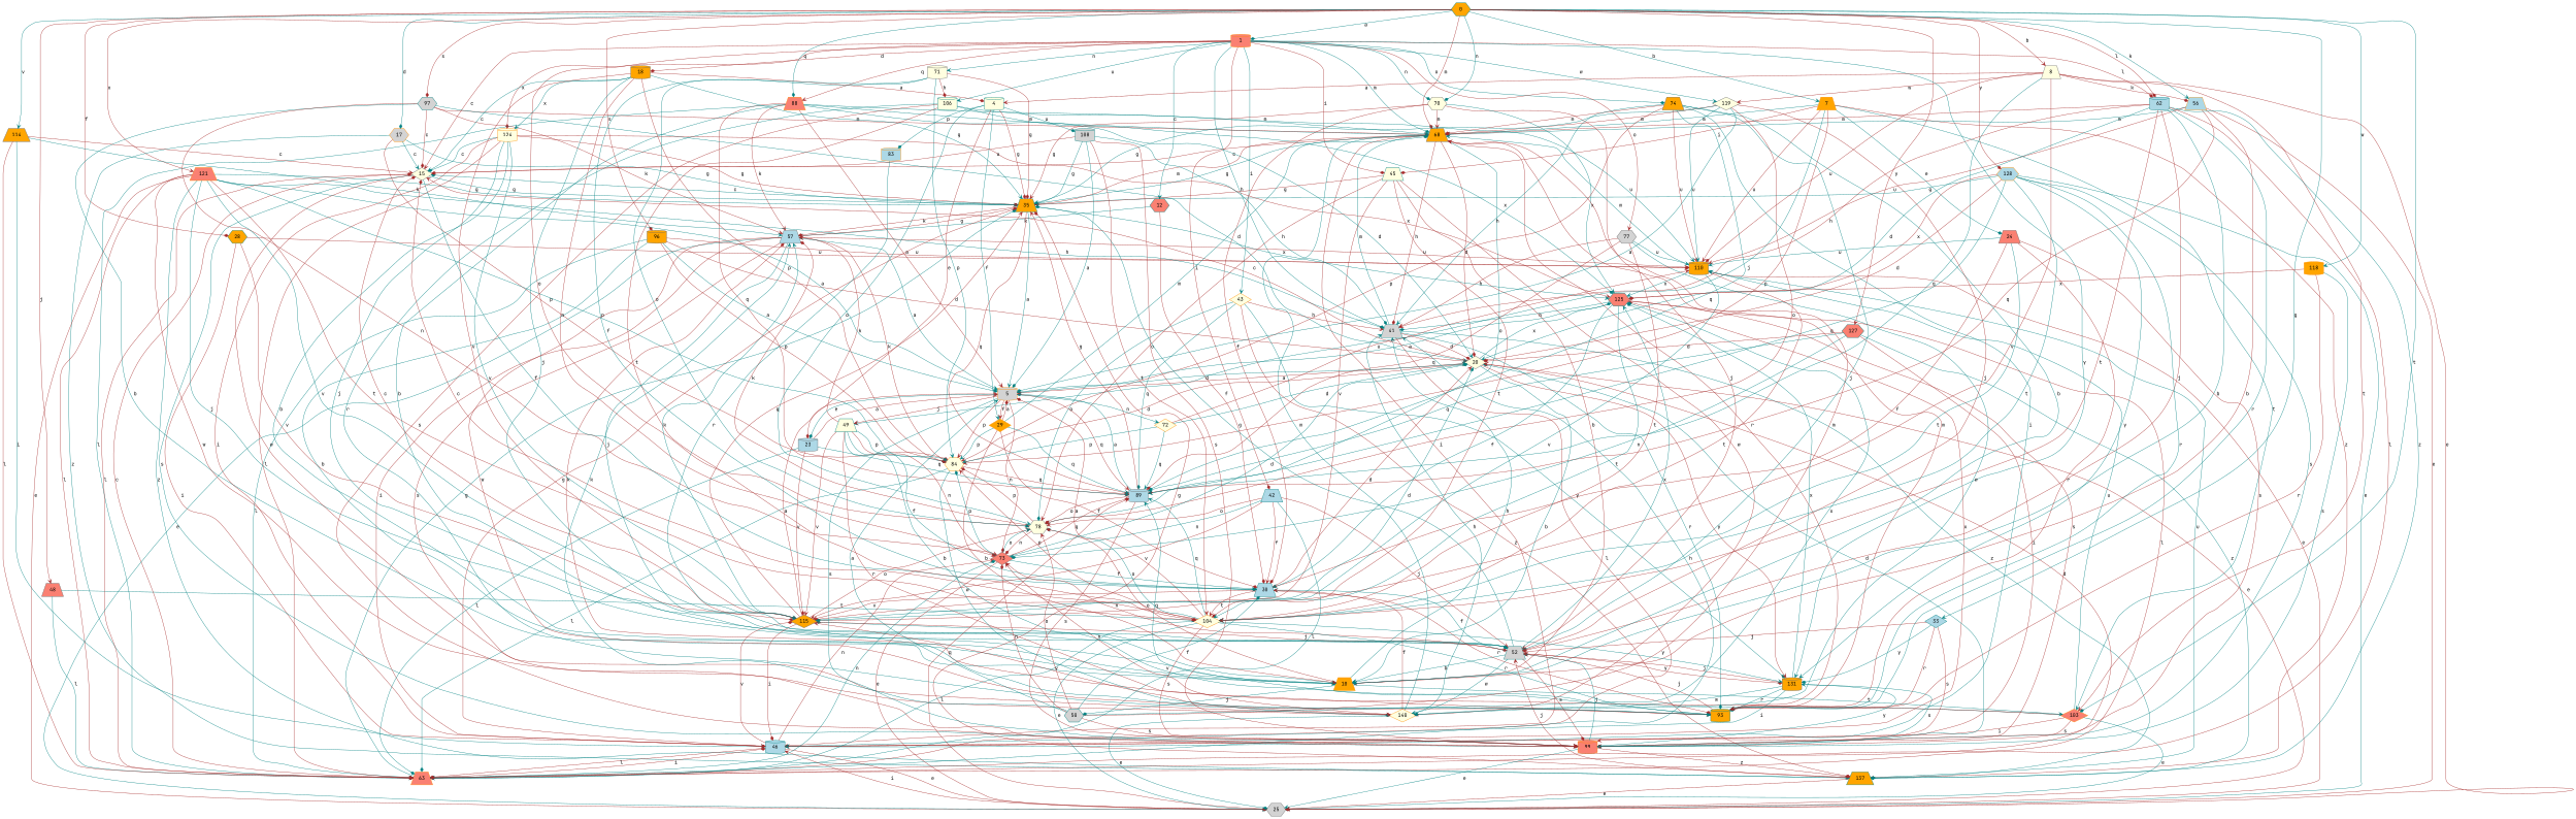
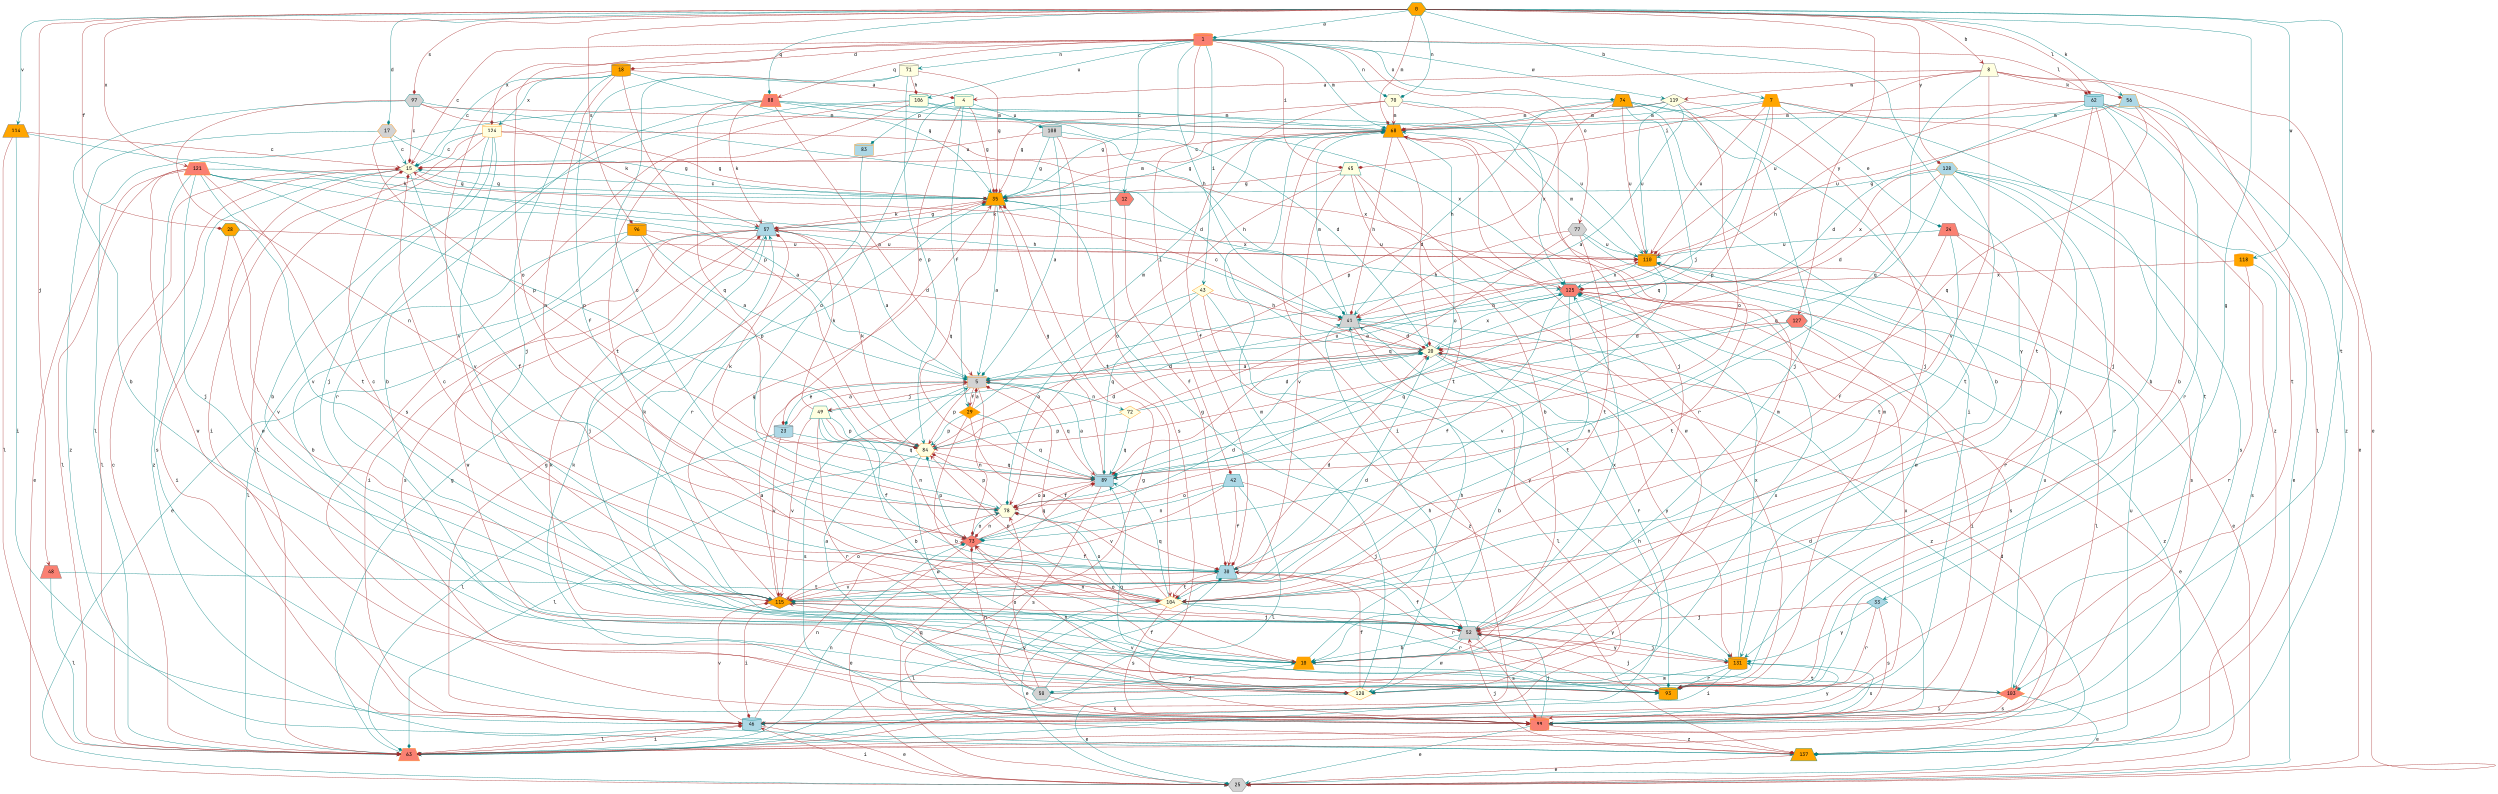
  strict digraph {
    fontname="JetBrains Mono"
    node [color=gray40 fillcolor=orange fontname="JetBrains Mono" shape=trapezium style=filled]
    edge [arrowhead=vee color=brown fontname="JetBrains Mono"]
    0 [color=teal shape=hexagon]
    1 [color=darkorange fillcolor=salmon shape=cylinder]
    7 [color=darkorange]
    8 [fillcolor=lightyellow]
    17 [color=darkorange fillcolor=lightgrey shape=hexagon]
    28 [color=teal shape=hexagon]
    33 [color=teal fillcolor=lightblue shape=diamond]
    48 [fillcolor=salmon]
    56 [color=darkorange fillcolor=lightblue]
    62 [color=teal fillcolor=lightblue shape=cylinder]
    68
    70 [fillcolor=lightyellow shape=hexagon]
    88 [color=darkorange fillcolor=salmon]
    96 [shape=cylinder]
    97 [color=teal fillcolor=lightgrey shape=hexagon]
    103 [color=darkorange fillcolor=salmon shape=diamond]
    114
    118 [color=darkorange shape=cylinder]
    121 [color=darkorange fillcolor=salmon]
    127 [color=teal fillcolor=salmon shape=hexagon]
    128 [color=darkorange fillcolor=lightblue shape=hexagon]
    12 [color=teal fillcolor=salmon shape=hexagon]
    15 [fillcolor=lightyellow shape=diamond]
    18 [shape=cylinder]
    41 [color=teal fillcolor=lightgrey]
    42 [color=teal fillcolor=lightblue]
    43 [color=darkorange fillcolor=lightyellow shape=diamond]
    45 [color=teal fillcolor=lightyellow]
    71 [fillcolor=lightyellow shape=cylinder]
    74
    77 [fillcolor=lightgrey shape=hexagon]
    78 [fillcolor=lightyellow shape=hexagon]
    106 [color=teal fillcolor=lightyellow shape=cylinder]
    119 [fillcolor=lightyellow shape=diamond]
    124 [color=darkorange fillcolor=lightyellow shape=cylinder]
    131 [shape=cylinder]
    49 [color=teal fillcolor=lightyellow]
    84 [color=darkorange fillcolor=lightyellow shape=hexagon]
    24 [fillcolor=salmon]
    110 [shape=cylinder]
    137 [color=teal]
    4 [color=teal fillcolor=lightyellow shape=cylinder]
    89 [fillcolor=lightblue shape=cylinder]
    25 [fillcolor=lightgrey shape=hexagon]
    115 [shape=diamond]
    35 [color=teal]
    46 [color=teal fillcolor=lightblue shape=cylinder]
    99 [color=darkorange fillcolor=salmon shape=cylinder]
    52 [color=teal fillcolor=lightgrey]
    93 [color=teal shape=cylinder]
    63 [color=darkorange fillcolor=salmon]
    104 [color=darkorange fillcolor=lightyellow shape=diamond]
    10 [color=darkorange]
    20 [fillcolor=lightyellow shape=diamond]
    30 [color=teal fillcolor=lightblue]
    125 [color=teal fillcolor=salmon shape=hexagon]
    5 [color=darkorange fillcolor=lightgrey shape=cylinder]
    57 [fillcolor=lightblue]
    73 [fillcolor=salmon shape=diamond]
-   120 [color=darkorange fillcolor=lightyellow shape=diamond label=140]
+   120 [color=darkorange fillcolor=lightyellow shape=diamond]
    23 [fillcolor=lightblue shape=cylinder]
    29 [color=darkorange shape=diamond]
    83 [color=darkorange fillcolor=lightblue shape=cylinder]
    108 [color=teal fillcolor=lightgrey shape=cylinder]
    72 [color=darkorange fillcolor=lightyellow shape=diamond]
    50 [color=teal fillcolor=lightgrey shape=hexagon]
    0 -> 1 [arrowhead=diamond color=teal label=a]
    0 -> 7 [color=teal label=b]
    0 -> 8 [label=b]
    0 -> 17 [arrowhead=diamond color=teal label=d]
    0 -> 28 [arrowhead=diamond label=f]
    0 -> 33 [color=teal label=g]
    0 -> 48 [label=j]
    0 -> 56 [color=teal label=k]
    0 -> 62 [arrowhead=diamond label=l]
    0 -> 68 [arrowhead=diamond label=m]
    0 -> 70 [arrowhead=diamond color=teal label=n]
    0 -> 88 [arrowhead=diamond color=teal label=q]
    0 -> 96 [arrowhead=diamond label=s]
    0 -> 97 [arrowhead=diamond label=s]
    0 -> 103 [arrowhead=diamond color=teal label=t]
    0 -> 114 [color=teal label=v]
    0 -> 118 [color=teal label=w]
    0 -> 121 [label=x]
    0 -> 127 [label=y]
    0 -> 128 [arrowhead=diamond label=y]
    1 -> 62 [arrowhead=diamond label=l]
    1 -> 68 [arrowhead=diamond color=teal label=m]
    1 -> 70 [arrowhead=diamond color=teal label=n]
    1 -> 88 [label=q]
    1 -> 12 [color=teal label=c]
    1 -> 15 [label=c]
    1 -> 18 [arrowhead=diamond label=d]
    1 -> 41 [arrowhead=diamond color=teal label=h]
    1 -> 42 [arrowhead=diamond label=i]
    1 -> 43 [color=teal label=i]
    1 -> 45 [arrowhead=diamond label=i]
    1 -> 71 [color=teal label=n]
    1 -> 74 [arrowhead=diamond color=teal label=o]
    1 -> 77 [label=o]
    1 -> 78 [label=o]
    1 -> 106 [color=teal label=u]
    1 -> 119 [color=teal label=w]
    1 -> 124 [arrowhead=diamond label=x]
    1 -> 131 [color=teal label=y]
    7 -> 68 [color=teal label=m]
    7 -> 103 [color=teal label=t]
    7 -> 45 [arrowhead=diamond label=i]
    7 -> 49 [color=teal label=j]
    7 -> 84 [label=p]
    7 -> 24 [arrowhead=diamond color=teal label=e]
    7 -> 110 [label=u]
    7 -> 137 [arrowhead=diamond label=z]
    8 -> 56 [arrowhead=diamond label=k]
    8 -> 103 [label=t]
    8 -> 119 [label=w]
    8 -> 110 [arrowhead=diamond label=u]
    8 -> 4 [label=a]
    8 -> 89 [color=teal label=q]
    8 -> 25 [arrowhead=diamond label=e]
    8 -> 115 [label=v]
    17 -> 15 [color=teal label=c]
    17 -> 84 [arrowhead=diamond label=p]
    17 -> 137 [arrowhead=diamond color=teal label=z]
    17 -> 35 [arrowhead=diamond color=teal label=g]
    28 -> 110 [arrowhead=diamond label=u]
    28 -> 115 [arrowhead=diamond label=v]
    28 -> 46 [arrowhead=diamond label=i]
    33 -> 131 [arrowhead=diamond color=teal label=y]
    33 -> 99 [arrowhead=diamond label=s]
    33 -> 52 [label=j]
    33 -> 93 [label=r]
    48 -> 63 [color=teal label=l]
    48 -> 104 [color=teal label=t]
    56 -> 68 [color=teal label=m]
    56 -> 110 [label=u]
    56 -> 89 [arrowhead=diamond label=q]
    56 -> 25 [arrowhead=diamond label=e]
    56 -> 10 [label=b]
    62 -> 68 [arrowhead=diamond label=m]
    62 -> 41 [label=h]
    62 -> 137 [arrowhead=diamond color=teal label=z]
    62 -> 52 [arrowhead=diamond label=j]
    62 -> 93 [color=teal label=r]
    62 -> 63 [label=l]
    62 -> 104 [label=t]
    62 -> 10 [color=teal label=b]
    62 -> 20 [color=teal label=d]
    68 -> 15 [label=c]
    68 -> 41 [arrowhead=diamond label=h]
    68 -> 78 [color=teal label=o]
    68 -> 35 [arrowhead=diamond color=teal label=g]
    68 -> 46 [arrowhead=diamond label=i]
    68 -> 93 [label=r]
    68 -> 20 [arrowhead=diamond label=d]
    70 -> 68 [label=m]
    70 -> 35 [label=g]
    70 -> 52 [label=j]
    70 -> 30 [arrowhead=diamond label=f]
    70 -> 125 [color=teal label=x]
    88 -> 68 [color=teal label=m]
    88 -> 110 [color=teal label=u]
    88 -> 89 [arrowhead=diamond label=q]
    88 -> 63 [color=teal label=l]
    88 -> 10 [color=teal label=b]
    88 -> 20 [color=teal label=d]
    88 -> 5 [label=a]
    88 -> 57 [label=k]
    96 -> 84 [arrowhead=diamond label=p]
    96 -> 110 [label=u]
    96 -> 63 [color=teal label=l]
    96 -> 10 [arrowhead=diamond color=teal label=b]
    96 -> 20 [label=d]
    96 -> 5 [arrowhead=diamond color=teal label=a]
    97 -> 68 [label=m]
    97 -> 15 [arrowhead=diamond label=c]
    97 -> 10 [arrowhead=diamond color=teal label=b]
    97 -> 20 [color=teal label=d]
    97 -> 57 [label=k]
    97 -> 73 [label=n]
    103 -> 110 [color=teal label=u]
    103 -> 25 [color=teal label=e]
    103 -> 115 [arrowhead=diamond color=teal label=v]
    103 -> 46 [label=i]
    103 -> 99 [arrowhead=diamond label=s]
    103 -> 57 [arrowhead=diamond label=k]
    114 -> 15 [label=c]
    114 -> 46 [color=teal label=i]
    114 -> 63 [arrowhead=diamond label=l]
    114 -> 57 [color=teal label=k]
    118 -> 99 [arrowhead=diamond color=teal label=s]
    118 -> 93 [label=r]
    118 -> 125 [arrowhead=diamond label=x]
    121 -> 41 [arrowhead=diamond color=teal label=h]
    121 -> 84 [arrowhead=diamond color=teal label=p]
    121 -> 137 [color=teal label=z]
    121 -> 25 [arrowhead=diamond label=e]
    121 -> 115 [color=teal label=v]
    121 -> 35 [arrowhead=diamond color=teal label=g]
    121 -> 52 [color=teal label=j]
    121 -> 63 [arrowhead=diamond label=l]
    121 -> 104 [arrowhead=diamond label=t]
    121 -> 5 [color=teal label=a]
    121 -> 120 [arrowhead=diamond label=w]
    127 -> 137 [arrowhead=diamond color=teal label=z]
    127 -> 89 [arrowhead=diamond color=teal label=q]
    127 -> 46 [arrowhead=diamond label=i]
    127 -> 20 [label=d]
    127 -> 73 [arrowhead=diamond color=teal label=n]
    128 -> 131 [color=teal label=y]
    128 -> 89 [color=teal label=q]
    128 -> 25 [arrowhead=diamond color=teal label=e]
    128 -> 35 [arrowhead=diamond color=teal label=g]
    128 -> 99 [arrowhead=diamond color=teal label=s]
    128 -> 93 [arrowhead=diamond color=teal label=r]
    128 -> 104 [color=teal label=t]
    128 -> 20 [arrowhead=diamond label=d]
    128 -> 125 [arrowhead=diamond label=x]
    12 -> 30 [arrowhead=diamond label=f]
    12 -> 57 [color=teal label=k]
    15 -> 35 [color=teal label=g]
    15 -> 99 [arrowhead=diamond color=teal label=s]
    15 -> 63 [label=l]
    15 -> 30 [arrowhead=diamond color=teal label=f]
    15 -> 120 [arrowhead=diamond label=w]
    18 -> 15 [color=teal label=c]
    18 -> 124 [color=teal label=x]
    18 -> 84 [arrowhead=diamond label=p]
    18 -> 4 [arrowhead=diamond label=a]
    18 -> 115 [arrowhead=diamond label=v]
    18 -> 35 [color=teal label=g]
    18 -> 52 [arrowhead=diamond color=teal label=j]
    18 -> 73 [label=n]
    41 -> 68 [arrowhead=diamond color=teal label=m]
    41 -> 137 [arrowhead=diamond color=teal label=z]
    41 -> 93 [arrowhead=diamond color=teal label=r]
    41 -> 63 [arrowhead=diamond label=l]
    41 -> 20 [arrowhead=diamond label=d]
    42 -> 78 [label=o]
    42 -> 115 [label=v]
    42 -> 52 [label=j]
    42 -> 63 [color=teal label=l]
    42 -> 30 [label=f]
    42 -> 73 [color=teal label=n]
    43 -> 41 [label=h]
    43 -> 78 [arrowhead=diamond color=teal label=o]
    43 -> 131 [arrowhead=diamond color=teal label=y]
    43 -> 137 [arrowhead=diamond label=z]
    43 -> 89 [arrowhead=diamond color=teal label=q]
    45 -> 78 [label=o]
    45 -> 115 [arrowhead=diamond label=v]
    45 -> 35 [label=g]
    45 -> 104 [arrowhead=diamond label=t]
    45 -> 10 [label=b]
    45 -> 120 [arrowhead=diamond label=w]
    71 -> 78 [arrowhead=diamond color=teal label=o]
    71 -> 106 [arrowhead=diamond label=h]
    71 -> 84 [color=teal label=p]
    71 -> 35 [arrowhead=diamond label=g]
    71 -> 30 [color=teal label=f]
    74 -> 68 [arrowhead=diamond label=m]
    74 -> 41 [color=teal label=h]
    74 -> 84 [label=p]
    74 -> 110 [label=u]
    74 -> 89 [arrowhead=diamond color=teal label=q]
    74 -> 46 [color=teal label=i]
    74 -> 52 [arrowhead=diamond color=teal label=j]
    74 -> 10 [arrowhead=diamond color=teal label=b]
    77 -> 41 [label=h]
    77 -> 110 [color=teal label=u]
    77 -> 89 [arrowhead=diamond label=q]
    77 -> 104 [label=t]
    77 -> 120 [color=teal label=w]
    78 -> 84 [arrowhead=diamond label=p]
    78 -> 57 [arrowhead=diamond label=k]
    78 -> 73 [arrowhead=diamond label=n]
    106 -> 68 [color=teal label=m]
    106 -> 99 [arrowhead=diamond label=s]
    106 -> 93 [arrowhead=diamond color=teal label=r]
    106 -> 104 [arrowhead=diamond label=t]
    106 -> 125 [arrowhead=diamond color=teal label=x]
    119 -> 68 [label=m]
    119 -> 78 [label=o]
    119 -> 110 [color=teal label=u]
    119 -> 35 [color=teal label=g]
    119 -> 52 [label=j]
    119 -> 5 [arrowhead=diamond color=teal label=a]
    124 -> 15 [arrowhead=diamond color=teal label=c]
    124 -> 115 [arrowhead=diamond color=teal label=v]
    124 -> 35 [arrowhead=diamond label=g]
    124 -> 46 [label=i]
    124 -> 52 [arrowhead=diamond color=teal label=j]
    124 -> 63 [label=l]
    124 -> 10 [color=teal label=b]
    124 -> 125 [label=x]
    131 -> 46 [color=teal label=i]
    131 -> 99 [color=teal label=s]
    131 -> 52 [label=j]
    131 -> 93 [arrowhead=diamond color=teal label=r]
    131 -> 125 [arrowhead=diamond color=teal label=x]
    131 -> 120 [arrowhead=diamond color=teal label=w]
    49 -> 84 [arrowhead=diamond color=teal label=p]
    49 -> 115 [label=v]
    49 -> 93 [label=r]
    49 -> 10 [color=teal label=b]
    49 -> 30 [color=teal label=f]
    49 -> 57 [label=k]
    49 -> 73 [arrowhead=diamond label=n]
    84 -> 89 [arrowhead=diamond label=q]
    84 -> 63 [arrowhead=diamond color=teal label=l]
    84 -> 20 [label=d]
    84 -> 57 [label=k]
    84 -> 120 [arrowhead=diamond color=teal label=w]
    24 -> 110 [color=teal label=u]
    24 -> 99 [label=s]
    24 -> 93 [arrowhead=diamond label=r]
    24 -> 104 [color=teal label=t]
    24 -> 30 [arrowhead=diamond label=f]
    110 -> 68 [color=teal label=m]
    110 -> 25 [arrowhead=diamond label=e]
    110 -> 115 [arrowhead=diamond color=teal label=v]
    110 -> 104 [label=t]
    110 -> 125 [color=teal label=x]
    137 -> 110 [color=teal label=u]
    137 -> 25 [label=e]
    137 -> 35 [arrowhead=diamond label=g]
    137 -> 52 [label=j]
    4 -> 78 [color=teal label=o]
    4 -> 35 [arrowhead=diamond label=g]
    4 -> 23 [arrowhead=diamond label=e]
    4 -> 29 [color=teal label=f]
    4 -> 83 [arrowhead=diamond color=teal label=p]
    4 -> 108 [arrowhead=diamond color=teal label=u]
    89 -> 78 [arrowhead=diamond label=o]
    89 -> 35 [label=g]
    89 -> 99 [arrowhead=diamond label=s]
    89 -> 5 [arrowhead=diamond color=teal label=a]
    25 -> 89 [label=q]
    25 -> 46 [label=i]
    115 -> 15 [arrowhead=diamond label=c]
    115 -> 78 [label=o]
    115 -> 35 [label=g]
    115 -> 46 [arrowhead=diamond label=i]
    115 -> 52 [arrowhead=diamond label=j]
    115 -> 20 [arrowhead=diamond color=teal label=d]
    115 -> 5 [label=a]
    115 -> 57 [color=teal label=k]
    35 -> 68 [label=m]
    35 -> 15 [arrowhead=diamond color=teal label=c]
    35 -> 89 [arrowhead=diamond label=q]
    35 -> 125 [color=teal label=x]
    35 -> 5 [color=teal label=a]
    35 -> 57 [arrowhead=diamond label=k]
    46 -> 25 [label=e]
    46 -> 115 [arrowhead=diamond label=v]
    46 -> 35 [arrowhead=diamond label=g]
    46 -> 63 [arrowhead=diamond label=l]
    46 -> 125 [arrowhead=diamond label=x]
    46 -> 73 [label=n]
    99 -> 131 [color=teal label=y]
    99 -> 137 [arrowhead=diamond label=z]
    99 -> 25 [color=teal label=e]
    99 -> 52 [arrowhead=diamond color=teal label=j]
    99 -> 20 [arrowhead=diamond color=teal label=d]
    52 -> 131 [arrowhead=diamond label=y]
    52 -> 35 [arrowhead=diamond color=teal label=g]
    52 -> 99 [arrowhead=diamond label=s]
    52 -> 10 [color=teal label=b]
    52 -> 30 [color=teal label=f]
    52 -> 125 [color=teal label=x]
    52 -> 73 [label=n]
    52 -> 120 [color=teal label=w]
    93 -> 68 [label=m]
    93 -> 89 [color=teal label=q]
    93 -> 115 [label=v]
    93 -> 52 [label=j]
    63 -> 15 [arrowhead=diamond label=c]
    63 -> 41 [color=teal label=h]
    63 -> 35 [arrowhead=diamond color=teal label=g]
    63 -> 46 [arrowhead=diamond label=i]
    63 -> 20 [label=d]
    63 -> 73 [arrowhead=diamond color=teal label=n]
    104 -> 15 [arrowhead=diamond label=c]
    104 -> 78 [color=teal label=o]
    104 -> 131 [color=teal label=y]
    104 -> 84 [label=p]
    104 -> 89 [color=teal label=q]
    104 -> 25 [arrowhead=diamond color=teal label=e]
    104 -> 99 [label=s]
    104 -> 93 [arrowhead=diamond color=teal label=r]
    104 -> 63 [color=teal label=l]
    104 -> 5 [arrowhead=diamond label=a]
    10 -> 103 [color=teal label=t]
    10 -> 41 [color=teal label=h]
    10 -> 78 [arrowhead=diamond label=o]
    10 -> 50 [arrowhead=diamond color=teal label=j]
    20 -> 15 [label=c]
    20 -> 131 [label=y]
    20 -> 25 [label=e]
    20 -> 10 [color=teal label=b]
    20 -> 125 [arrowhead=diamond color=teal label=x]
    20 -> 5 [arrowhead=diamond label=a]
    30 -> 115 [label=v]
    30 -> 93 [arrowhead=diamond label=r]
    30 -> 104 [label=t]
    30 -> 20 [label=d]
    125 -> 41 [arrowhead=diamond color=teal label=h]
    125 -> 99 [label=s]
    125 -> 63 [arrowhead=diamond label=l]
    125 -> 104 [color=teal label=t]
    125 -> 30 [color=teal label=f]
    125 -> 5 [color=teal label=a]
    5 -> 49 [label=j]
    5 -> 84 [label=p]
    5 -> 89 [label=q]
    5 -> 99 [color=teal label=s]
    5 -> 20 [color=teal label=d]
    5 -> 73 [arrowhead=diamond label=n]
    5 -> 23 [arrowhead=diamond color=teal label=e]
    5 -> 29 [label=f]
    5 -> 72 [color=teal label=n]
    57 -> 110 [label=u]
    57 -> 25 [color=teal label=e]
    57 -> 35 [label=g]
    57 -> 46 [label=i]
    57 -> 99 [label=s]
    57 -> 52 [arrowhead=diamond color=teal label=j]
    57 -> 5 [color=teal label=a]
    57 -> 120 [label=w]
    73 -> 78 [color=teal label=o]
    73 -> 84 [arrowhead=diamond color=teal label=p]
    73 -> 89 [arrowhead=diamond label=q]
    73 -> 25 [arrowhead=diamond label=e]
    73 -> 20 [arrowhead=diamond color=teal label=d]
    73 -> 30 [arrowhead=diamond color=teal label=f]
    120 -> 68 [color=teal label=m]
    120 -> 41 [color=teal label=h]
    120 -> 25 [arrowhead=diamond color=teal label=e]
    120 -> 30 [label=f]
    120 -> 73 [label=n]
    23 -> 89 [color=teal label=q]
    23 -> 115 [arrowhead=diamond label=v]
    23 -> 63 [arrowhead=diamond color=teal label=l]
    23 -> 5 [label=a]
    29 -> 68 [arrowhead=diamond color=teal label=m]
    29 -> 84 [color=teal label=p]
    29 -> 89 [color=teal label=q]
    29 -> 10 [label=b]
    29 -> 30 [arrowhead=diamond label=f]
    29 -> 5 [arrowhead=diamond label=a]
    83 -> 93 [color=teal label=r]
    108 -> 15 [arrowhead=diamond label=u]
    108 -> 41 [arrowhead=diamond color=teal label=h]
    108 -> 35 [color=teal label=g]
    108 -> 99 [label=s]
    108 -> 104 [label=t]
    108 -> 5 [arrowhead=diamond color=teal label=a]
    72 -> 84 [color=teal label=p]
    72 -> 110 [label=u]
    72 -> 89 [color=teal label=q]
    72 -> 20 [arrowhead=diamond color=teal label=d]
    50 -> 68 [label=m]
    50 -> 78 [label=o]
    50 -> 99 [label=s]
    50 -> 30 [arrowhead=diamond color=teal label=f]
    50 -> 125 [arrowhead=diamond color=teal label=x]
    50 -> 5 [color=teal label=a]
    50 -> 57 [color=teal label=k]
    50 -> 73 [arrowhead=diamond label=n]
  }
